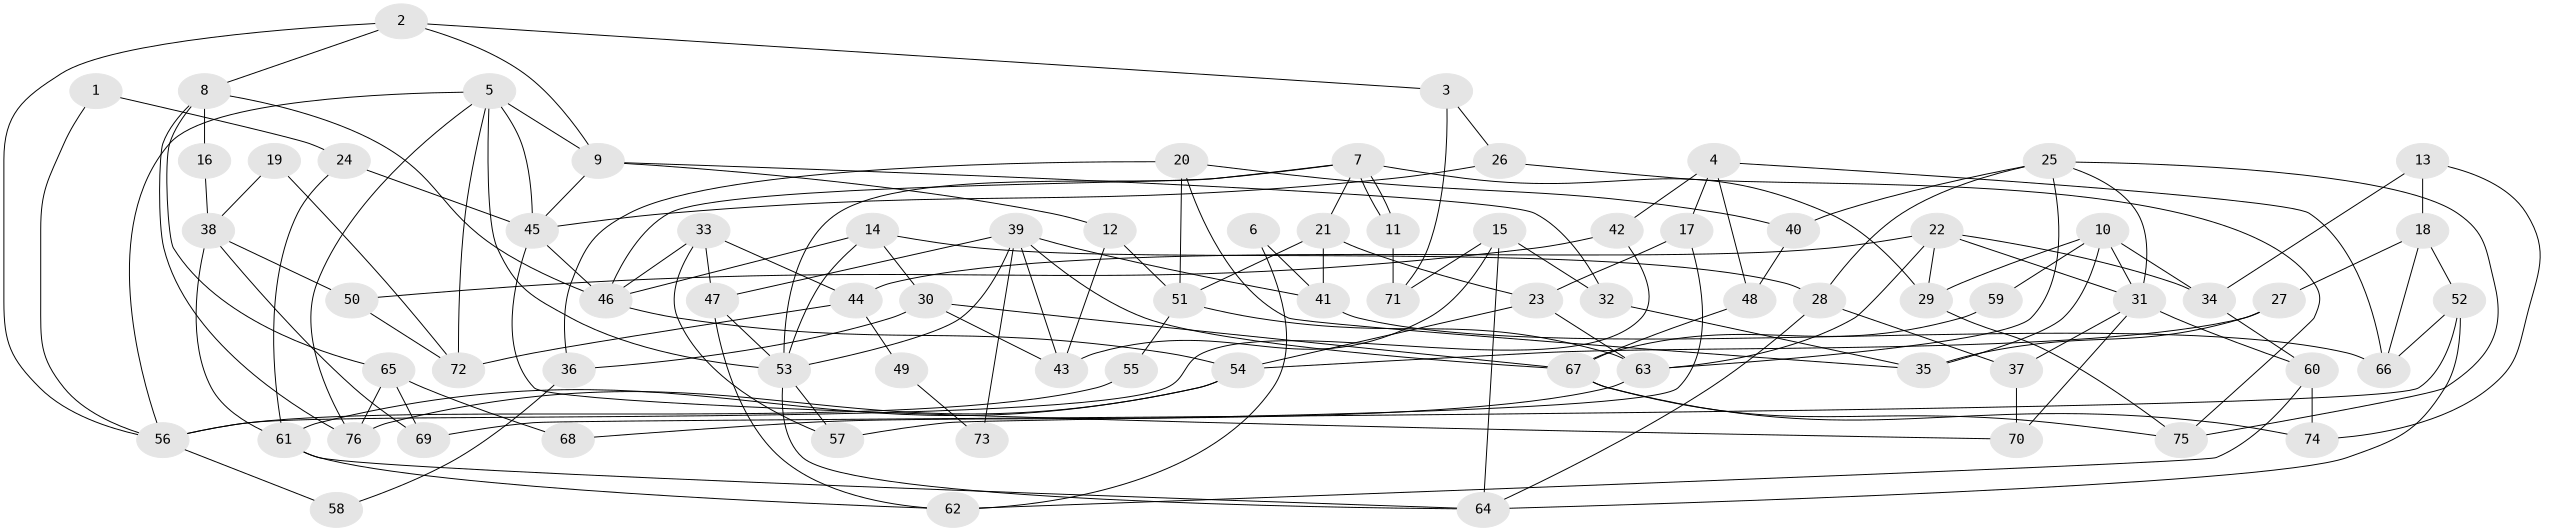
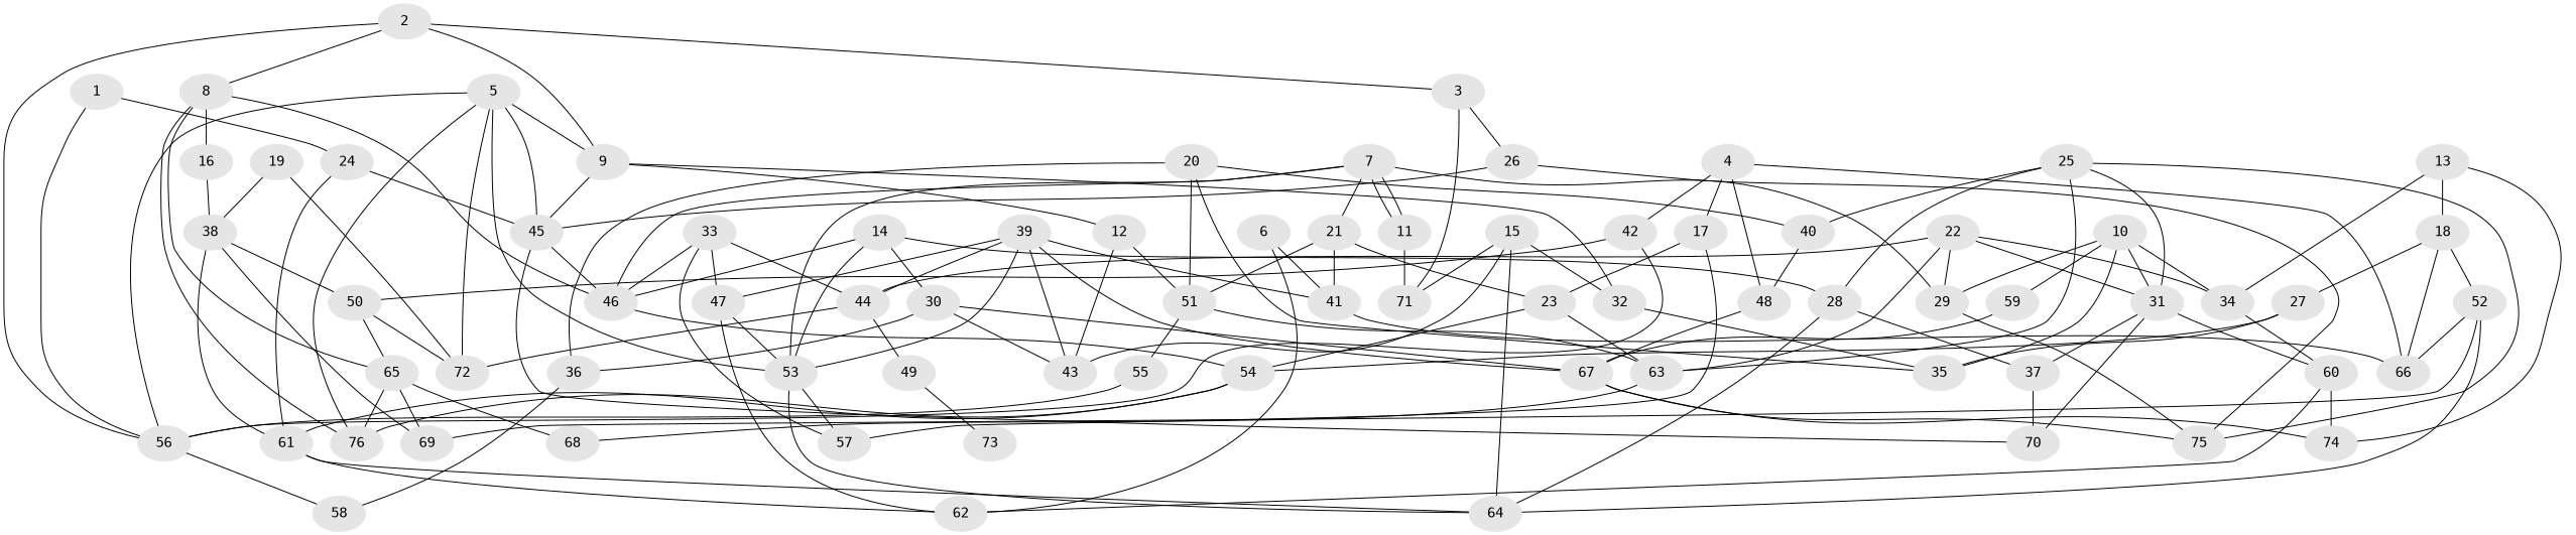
  graph {
    fontname="DejaVu Sans Mono"
    node [color=gray90 fontname="DejaVu Sans Mono" style=filled]
    edge [fontname="DejaVu Sans Mono"]
    1
    24
    56
    45
    61
    58
    2
    3
    8
    9
    26
    71
    76
    46
    16
    65
    12
    32
    75
    4
    17
    42
    48
    66
    23
    57
    50
    67
    5
    53
    72
    70
    64
    6
    41
    62
    7
    11
    21
    29
    51
    54
    38
    69
    68
    43
    35
    10
    31
    34
    59
    37
    60
    63
    55
    13
    74
    18
    27
    52
    14
    28
    30
    36
    15
    19
    20
    40
    22
    44
    49
    25
    33
    47
    39
    73
    1 -- 24
    1 -- 56
    24 -- 45
    24 -- 61
    56 -- 58
    45 -- 46
    45 -- 70
    61 -- 64
    61 -- 62
    2 -- 56
    2 -- 3
    2 -- 8
    2 -- 9
    3 -- 26
    3 -- 71
    8 -- 76
    8 -- 46
    8 -- 16
    8 -- 65
    9 -- 45
    9 -- 12
    9 -- 32
    26 -- 45
    26 -- 75
    46 -- 54
    16 -- 38
    65 -- 76
    65 -- 69
    65 -- 68
    12 -- 51
    12 -- 43
    32 -- 35
    4 -- 17
    4 -- 42
    4 -- 48
    4 -- 66
    17 -- 23
    17 -- 57
    42 -- 56
    42 -- 50
    48 -- 67
    23 -- 54
    23 -- 63
+   50 -- 65
    50 -- 72
    67 -- 75
    67 -- 74
    5 -- 56
    5 -- 45
    5 -- 9
    5 -- 76
    5 -- 53
    5 -- 72
    53 -- 57
    53 -- 64
    6 -- 41
    6 -- 62
    41 -- 66
    7 -- 46
    7 -- 53
    7 -- 11
    7 -- 11
    7 -- 21
    7 -- 29
    11 -- 71
    21 -- 23
    21 -- 41
    21 -- 51
    29 -- 75
    51 -- 63
    51 -- 55
    54 -- 61
    54 -- 76
    38 -- 61
    38 -- 50
    38 -- 69
    10 -- 29
    10 -- 35
    10 -- 31
    10 -- 34
    10 -- 59
    31 -- 70
    31 -- 37
    31 -- 60
    34 -- 60
    59 -- 67
    37 -- 70
    60 -- 62
    60 -- 74
    63 -- 68
    55 -- 56
    13 -- 34
    13 -- 74
    13 -- 18
    18 -- 66
    18 -- 27
    18 -- 52
    27 -- 54
    27 -- 35
    52 -- 66
    52 -- 64
    52 -- 69
    14 -- 46
    14 -- 53
    14 -- 28
    14 -- 30
    28 -- 64
    28 -- 37
    30 -- 67
    30 -- 43
    30 -- 36
    36 -- 58
    15 -- 71
    15 -- 32
    15 -- 64
    15 -- 43
    19 -- 72
    19 -- 38
    20 -- 51
    20 -- 35
    20 -- 36
    20 -- 40
    40 -- 48
    22 -- 29
    22 -- 31
    22 -- 34
    22 -- 63
    22 -- 44
    44 -- 72
    44 -- 49
    49 -- 73
    25 -- 75
    25 -- 31
    25 -- 63
    25 -- 28
    25 -- 40
    33 -- 46
    33 -- 57
    33 -- 44
    33 -- 47
    47 -- 53
    47 -- 62
    39 -- 67
    39 -- 53
    39 -- 41
    39 -- 43
    39 -- 47
-   39 -- 73
+   39 -- 44
  }
